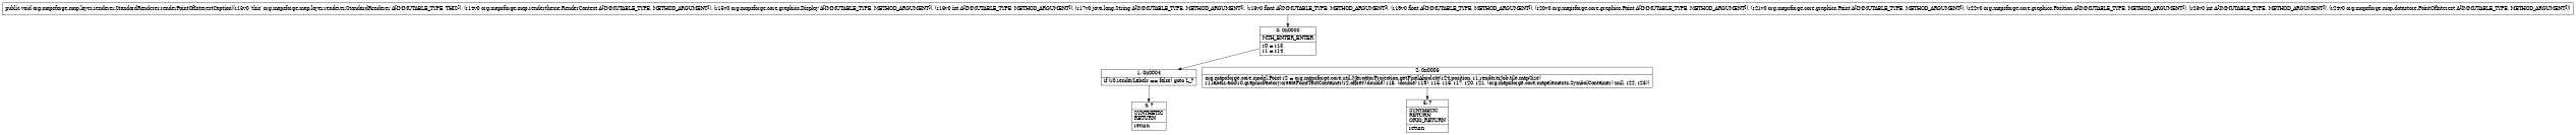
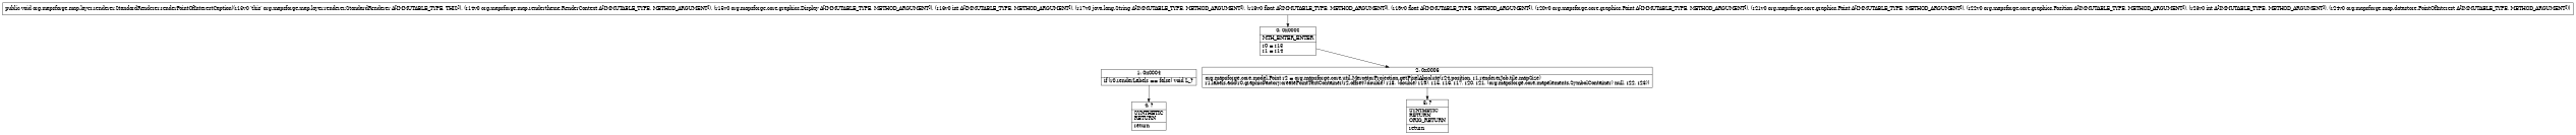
  digraph {
    node [shape=record]
    n1 [label="{0\:\ 0x0000|MTH_ENTER_ENTER\l|r0 = r13\lr1 = r14\l}"]
-   n2 [label="{1\:\ 0x0004|if (r0.renderLabels == false) goto L_?\l}"]
+   n2 [label="{1\:\ 0x0004|if (r0.renderLabels == false) void L_?\l}"]
    n3 [label="{4\:\ ?|SYNTHETIC\lRETURN\l|return\l}"]
    n4 [label="{2\:\ 0x0006|org.mapsforge.core.model.Point r2 = org.mapsforge.core.util.MercatorProjection.getPixelAbsolute(r24.position, r1.rendererJob.tile.mapSize)\lr1.labels.add(r0.graphicFactory.createPointTextContainer(r2.offset((double) r18, (double) r19), r15, r16, r17, r20, r21, (org.mapsforge.core.mapelements.SymbolContainer) null, r22, r23))\l}"]
    n5 [label="{3\:\ ?|SYNTHETIC\lRETURN\lORIG_RETURN\l|return\l}"]
    n6 [label="{public void org.mapsforge.map.layer.renderer.StandardRenderer.renderPointOfInterestCaption((r13v0 'this' org.mapsforge.map.layer.renderer.StandardRenderer A[IMMUTABLE_TYPE, THIS]), (r14v0 org.mapsforge.map.rendertheme.RenderContext A[IMMUTABLE_TYPE, METHOD_ARGUMENT]), (r15v0 org.mapsforge.core.graphics.Display A[IMMUTABLE_TYPE, METHOD_ARGUMENT]), (r16v0 int A[IMMUTABLE_TYPE, METHOD_ARGUMENT]), (r17v0 java.lang.String A[IMMUTABLE_TYPE, METHOD_ARGUMENT]), (r18v0 float A[IMMUTABLE_TYPE, METHOD_ARGUMENT]), (r19v0 float A[IMMUTABLE_TYPE, METHOD_ARGUMENT]), (r20v0 org.mapsforge.core.graphics.Paint A[IMMUTABLE_TYPE, METHOD_ARGUMENT]), (r21v0 org.mapsforge.core.graphics.Paint A[IMMUTABLE_TYPE, METHOD_ARGUMENT]), (r22v0 org.mapsforge.core.graphics.Position A[IMMUTABLE_TYPE, METHOD_ARGUMENT]), (r23v0 int A[IMMUTABLE_TYPE, METHOD_ARGUMENT]), (r24v0 org.mapsforge.map.datastore.PointOfInterest A[IMMUTABLE_TYPE, METHOD_ARGUMENT])) }"]
-   n1 -> n2
+   n1 -> n4
    n2 -> n3
    n4 -> n5
    n6 -> n1
  }
